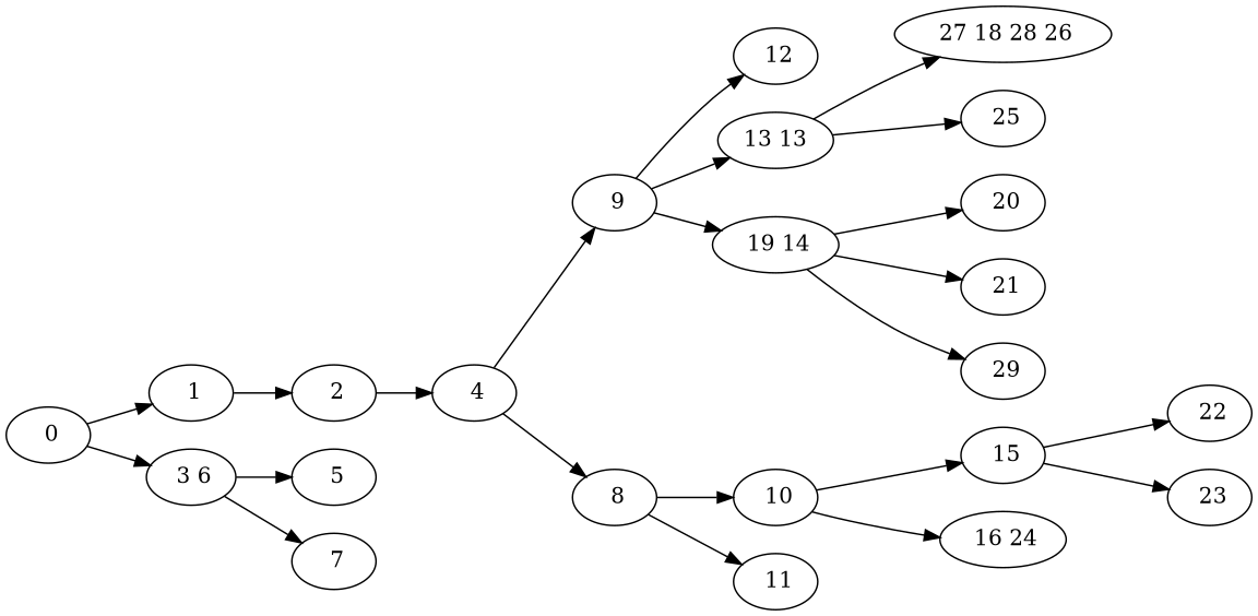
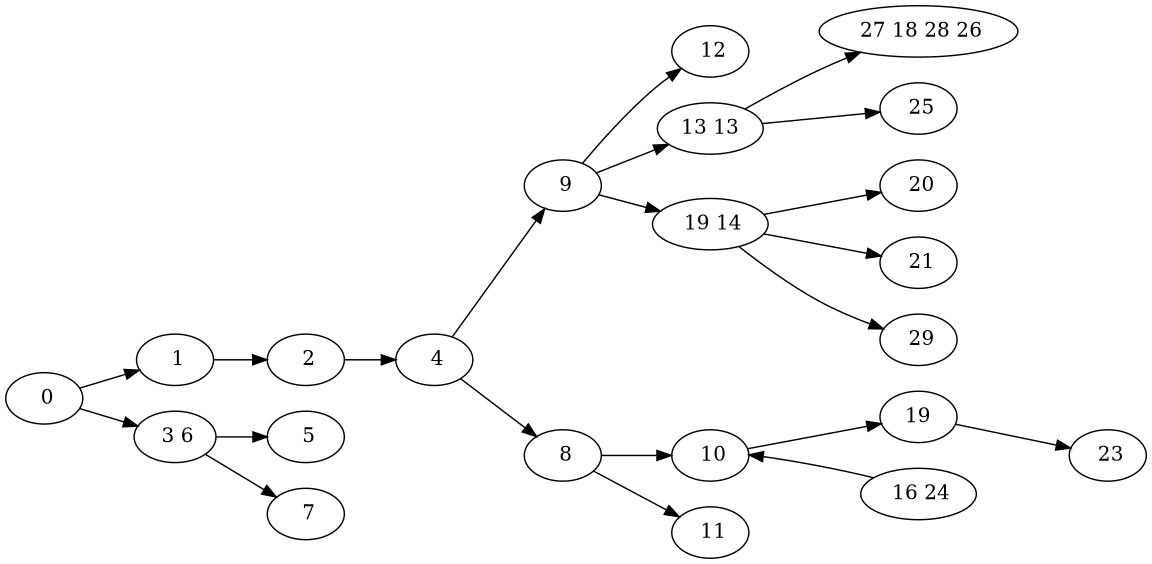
  digraph {
    rankdir=LR
    " 1"
    " 2"
    " 4"
    " 9"
    " 8"
    " 3 6"
    " 5"
    " 7"
    " 12"
    n10 [label="13 13"]
    " 19 14"
    " 27 18 28 26"
    " 25"
    " 20"
    " 21"
    " 29"
    " 10"
    " 11"
-   " 15"
+   " 15" [label=19]
    " 16 24"
-   " 22"
    " 23"
    " 0"
    " 1" -> " 2"
    " 2" -> " 4"
    " 4" -> " 9"
    " 4" -> " 8"
    " 9" -> " 12"
    " 9" -> n10
    " 9" -> " 19 14"
    " 8" -> " 10"
    " 8" -> " 11"
    " 3 6" -> " 5"
    " 3 6" -> " 7"
    n10 -> " 27 18 28 26"
    n10 -> " 25"
    " 19 14" -> " 20"
    " 19 14" -> " 21"
    " 19 14" -> " 29"
    " 10" -> " 15"
-   " 10" -> " 16 24"
-   " 15" -> " 22"
+   " 16 24" -> " 10"
    " 15" -> " 23"
    " 0" -> " 1"
    " 0" -> " 3 6"
  }
